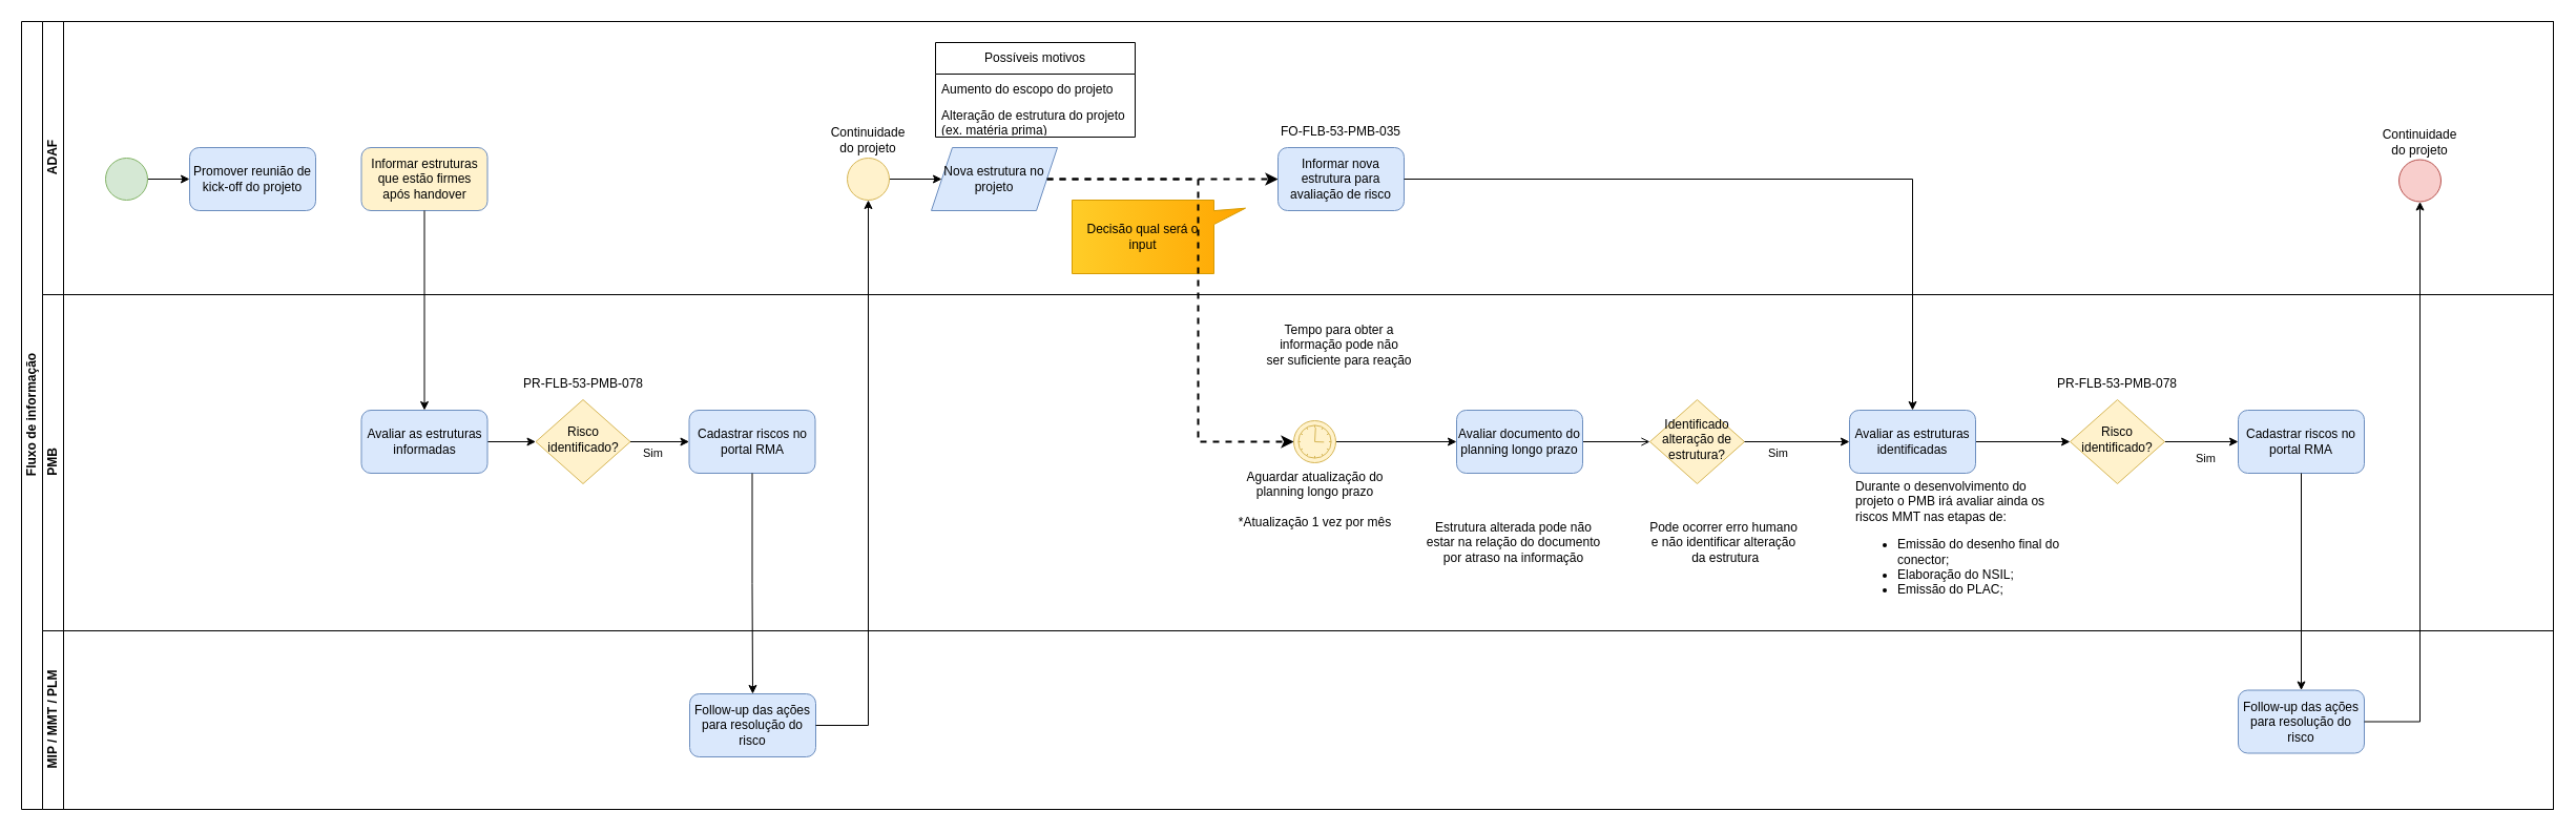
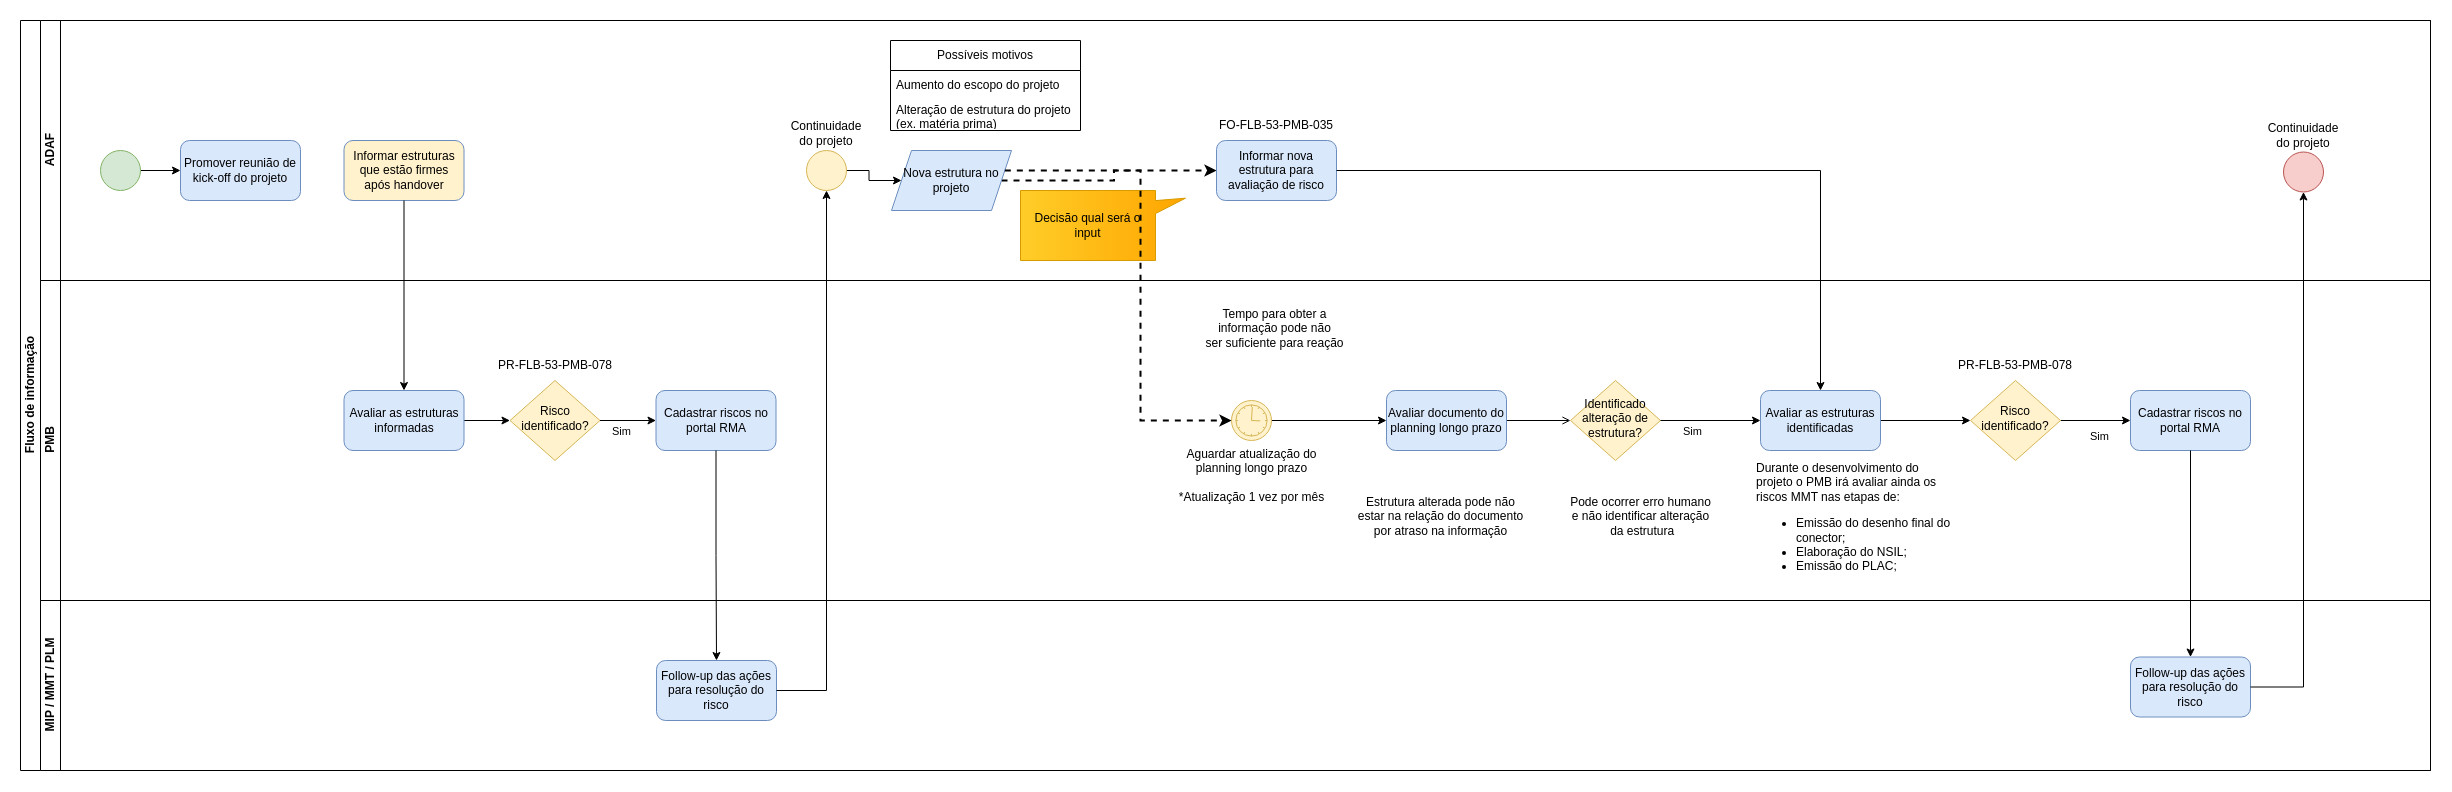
  <mxCell id="0" />
  <mxCell id="1" parent="0" />
  <mxCell id="2" value="Fluxo de informação" style="swimlane;childLayout=stackLayout;resizeParent=1;resizeParentMax=0;horizontal=0;startSize=20;horizontalStack=0;html=1;" vertex="1" parent="1"><mxGeometry x="20" y="20" width="2410" height="750" as="geometry" /></mxCell>
  <mxCell id="3" value="ADAF" style="swimlane;startSize=20;horizontal=0;html=1;" vertex="1" parent="2"><mxGeometry x="20" width="2390" height="260" as="geometry" /></mxCell>
  <mxCell id="4" value="Promover reunião de kick-off do projeto" style="rounded=1;whiteSpace=wrap;html=1;fontSize=12;glass=0;strokeWidth=1;shadow=0;fillColor=#dae8fc;strokeColor=#6c8ebf;" vertex="1" parent="3"><mxGeometry x="140" y="120" width="120" height="60" as="geometry" /></mxCell>
  <mxCell id="5" value="Informar estruturas que estão firmes após handover" style="rounded=1;whiteSpace=wrap;html=1;fontSize=12;glass=0;strokeWidth=1;shadow=0;fillColor=#fff2cc;strokeColor=#6c8ebf;" vertex="1" parent="3"><mxGeometry x="303.5" y="120" width="120" height="60" as="geometry" /></mxCell>
  <mxCell id="6" value="" style="edgeStyle=orthogonalEdgeStyle;rounded=0;orthogonalLoop=1;jettySize=auto;html=1;" edge="1" parent="3" source="7" target="4"><mxGeometry relative="1" as="geometry" /></mxCell>
  <mxCell id="7" value="" style="ellipse;whiteSpace=wrap;html=1;aspect=fixed;fillColor=#d5e8d4;strokeColor=#82b366;" vertex="1" parent="3"><mxGeometry x="60" y="130" width="40" height="40" as="geometry" /></mxCell>
  <mxCell id="8" value="" style="edgeStyle=orthogonalEdgeStyle;rounded=0;orthogonalLoop=1;jettySize=auto;html=1;" edge="1" parent="3" source="9" target="11"><mxGeometry relative="1" as="geometry" /></mxCell>
  <mxCell id="9" value="Continuidade do projeto" style="ellipse;whiteSpace=wrap;html=1;aspect=fixed;labelPosition=center;verticalLabelPosition=top;align=center;verticalAlign=bottom;fillColor=#fff2cc;strokeColor=#d6b656;" vertex="1" parent="3"><mxGeometry x="766" y="130" width="40" height="40" as="geometry" /></mxCell>
  <mxCell id="10" style="edgeStyle=orthogonalEdgeStyle;rounded=0;orthogonalLoop=1;jettySize=auto;html=1;entryX=0;entryY=0.5;entryDx=0;entryDy=0;dashed=1;strokeWidth=2;" edge="1" parent="3" source="11" target="12"><mxGeometry relative="1" as="geometry" /></mxCell>
- <mxCell id="11" value="Nova estrutura no projeto" style="shape=parallelogram;perimeter=parallelogramPerimeter;whiteSpace=wrap;html=1;fixedSize=1;fillColor=#dae8fc;strokeColor=#6c8ebf;" vertex="1" parent="3"><mxGeometry x="846" y="120" width="120" height="60" as="geometry" /></mxCell>
+ <mxCell id="11" value="Nova estrutura no projeto" style="shape=parallelogram;perimeter=parallelogramPerimeter;whiteSpace=wrap;html=1;fixedSize=1;fillColor=#dae8fc;strokeColor=#6c8ebf;" vertex="1" parent="3"><mxGeometry x="851" y="130" width="120" height="60" as="geometry" /></mxCell>
  <mxCell id="12" value="Informar nova estrutura para avaliação de risco" style="rounded=1;whiteSpace=wrap;html=1;fontSize=12;glass=0;strokeWidth=1;shadow=0;fillColor=#dae8fc;strokeColor=#6c8ebf;" vertex="1" parent="3"><mxGeometry x="1176" y="120" width="120" height="60" as="geometry" /></mxCell>
  <mxCell id="13" value="Continuidade do projeto" style="ellipse;whiteSpace=wrap;html=1;aspect=fixed;labelPosition=center;verticalLabelPosition=top;align=center;verticalAlign=bottom;fillColor=#f8cecc;strokeColor=#b85450;" vertex="1" parent="3"><mxGeometry x="2243" y="131.5" width="40" height="40" as="geometry" /></mxCell>
  <mxCell id="14" value="Decisão qual será o input" style="shape=callout;whiteSpace=wrap;html=1;perimeter=calloutPerimeter;base=13;direction=north;position2=0.89;size=30;position=0.67;fillColor=#ffcd28;gradientColor=#ffa500;strokeColor=#d79b00;" vertex="1" parent="3"><mxGeometry x="980" y="170" width="165" height="70" as="geometry" /></mxCell>
  <mxCell id="15" value="Possíveis motivos" style="swimlane;fontStyle=0;childLayout=stackLayout;horizontal=1;startSize=30;horizontalStack=0;resizeParent=1;resizeParentMax=0;resizeLast=0;collapsible=1;marginBottom=0;whiteSpace=wrap;html=1;" vertex="1" parent="3"><mxGeometry x="850" y="20" width="190" height="90" as="geometry"><mxRectangle x="870" y="20" width="80" height="30" as="alternateBounds" /></mxGeometry></mxCell>
  <mxCell id="16" value="Aumento do escopo do projeto" style="text;strokeColor=none;fillColor=none;align=left;verticalAlign=middle;spacingLeft=4;spacingRight=4;overflow=hidden;points=[[0,0.5],[1,0.5]];portConstraint=eastwest;rotatable=0;whiteSpace=wrap;html=1;" vertex="1" parent="15"><mxGeometry y="30" width="190" height="30" as="geometry" /></mxCell>
  <mxCell id="17" value="Alteração de estrutura do projeto (ex. matéria prima)" style="text;strokeColor=none;fillColor=none;align=left;verticalAlign=middle;spacingLeft=4;spacingRight=4;overflow=hidden;points=[[0,0.5],[1,0.5]];portConstraint=eastwest;rotatable=0;whiteSpace=wrap;html=1;" vertex="1" parent="15"><mxGeometry y="60" width="190" height="30" as="geometry" /></mxCell>
  <mxCell id="18" value="FO-FLB-53-PMB-035" style="text;html=1;strokeColor=none;fillColor=none;align=center;verticalAlign=middle;whiteSpace=wrap;rounded=0;" vertex="1" parent="3"><mxGeometry x="1176" y="90" width="120" height="30" as="geometry" /></mxCell>
  <mxCell id="19" value="PMB" style="swimlane;startSize=20;horizontal=0;html=1;" vertex="1" parent="2"><mxGeometry x="20" y="260" width="2390" height="320" as="geometry" /></mxCell>
  <mxCell id="20" value="" style="edgeStyle=orthogonalEdgeStyle;rounded=0;orthogonalLoop=1;jettySize=auto;html=1;" edge="1" parent="19" source="21" target="24"><mxGeometry relative="1" as="geometry" /></mxCell>
  <mxCell id="21" value="A&lt;span style=&quot;text-indent: -0.38in; background-color: initial;&quot;&gt;valiar as estruturas informadas&lt;/span&gt;" style="rounded=1;whiteSpace=wrap;html=1;fontSize=12;glass=0;strokeWidth=1;shadow=0;fillColor=#dae8fc;strokeColor=#6c8ebf;" vertex="1" parent="19"><mxGeometry x="303.5" y="110" width="120" height="60" as="geometry" /></mxCell>
  <mxCell id="22" value="" style="edgeStyle=orthogonalEdgeStyle;rounded=0;orthogonalLoop=1;jettySize=auto;html=1;labelPosition=center;verticalLabelPosition=middle;align=center;verticalAlign=middle;" edge="1" parent="19" source="24" target="37"><mxGeometry relative="1" as="geometry"><Array as="points"><mxPoint x="579.5" y="140" /><mxPoint x="579.5" y="140" /></Array></mxGeometry></mxCell>
  <mxCell id="23" value="Sim" style="edgeLabel;html=1;align=center;verticalAlign=middle;resizable=0;points=[];container=1;" vertex="1" connectable="0" parent="22"><mxGeometry relative="1" as="geometry"><mxPoint x="-7" y="10" as="offset" /></mxGeometry></mxCell>
  <mxCell id="24" value="Risco identificado?" style="rhombus;whiteSpace=wrap;html=1;shadow=0;fontFamily=Helvetica;fontSize=12;align=center;strokeWidth=1;spacing=6;spacingTop=-4;fillColor=#fff2cc;strokeColor=#d6b656;" vertex="1" parent="19"><mxGeometry x="469.5" y="100" width="90" height="80" as="geometry" /></mxCell>
  <mxCell id="25" value="" style="edgeStyle=orthogonalEdgeStyle;rounded=0;orthogonalLoop=1;jettySize=auto;html=1;endArrow=open;" edge="1" parent="19" source="26" target="27"><mxGeometry relative="1" as="geometry" /></mxCell>
  <mxCell id="26" value="Avaliar documento do planning longo prazo" style="rounded=1;whiteSpace=wrap;html=1;fontSize=12;glass=0;strokeWidth=1;shadow=0;fillColor=#dae8fc;strokeColor=#6c8ebf;" vertex="1" parent="19"><mxGeometry x="1346" y="110" width="120" height="60" as="geometry" /></mxCell>
  <mxCell id="27" value="Identificado alteração de estrutura?" style="rhombus;whiteSpace=wrap;html=1;shadow=0;fontFamily=Helvetica;fontSize=12;align=center;strokeWidth=1;spacing=6;spacingTop=-4;fillColor=#fff2cc;strokeColor=#d6b656;" vertex="1" parent="19"><mxGeometry x="1530" y="100" width="90" height="80" as="geometry" /></mxCell>
  <mxCell id="28" value="" style="edgeStyle=orthogonalEdgeStyle;rounded=0;orthogonalLoop=1;jettySize=auto;html=1;exitX=1;exitY=0.5;exitDx=0;exitDy=0;exitPerimeter=0;" edge="1" parent="19" source="38" target="26"><mxGeometry relative="1" as="geometry"><mxPoint x="1296" y="140" as="sourcePoint" /></mxGeometry></mxCell>
  <mxCell id="29" value="" style="edgeStyle=orthogonalEdgeStyle;rounded=0;orthogonalLoop=1;jettySize=auto;html=1;" edge="1" parent="19" source="30" target="36"><mxGeometry relative="1" as="geometry" /></mxCell>
  <mxCell id="30" value="A&lt;span style=&quot;text-indent: -0.38in; background-color: initial;&quot;&gt;valiar as estruturas identificadas&lt;/span&gt;" style="rounded=1;whiteSpace=wrap;html=1;fontSize=12;glass=0;strokeWidth=1;shadow=0;fillColor=#dae8fc;strokeColor=#6c8ebf;" vertex="1" parent="19"><mxGeometry x="1720" y="110" width="120" height="60" as="geometry" /></mxCell>
  <mxCell id="31" value="" style="edgeStyle=orthogonalEdgeStyle;rounded=0;orthogonalLoop=1;jettySize=auto;html=1;" edge="1" parent="19" source="27" target="30"><mxGeometry relative="1" as="geometry" /></mxCell>
  <mxCell id="32" value="Sim" style="edgeLabel;html=1;align=center;verticalAlign=middle;resizable=0;points=[];" vertex="1" connectable="0" parent="31"><mxGeometry x="-0.383" relative="1" as="geometry"><mxPoint y="10" as="offset" /></mxGeometry></mxCell>
  <mxCell id="33" value="Cadastrar riscos no portal RMA" style="rounded=1;whiteSpace=wrap;html=1;fontSize=12;glass=0;strokeWidth=1;shadow=0;fillColor=#dae8fc;strokeColor=#6c8ebf;" vertex="1" parent="19"><mxGeometry x="2090" y="110" width="120" height="60" as="geometry" /></mxCell>
  <mxCell id="34" value="" style="edgeStyle=orthogonalEdgeStyle;rounded=0;orthogonalLoop=1;jettySize=auto;html=1;" edge="1" parent="19" source="36" target="33"><mxGeometry relative="1" as="geometry" /></mxCell>
  <mxCell id="35" value="Sim" style="edgeLabel;html=1;align=center;verticalAlign=middle;resizable=0;points=[];" vertex="1" connectable="0" parent="34"><mxGeometry x="0.154" y="-1" relative="1" as="geometry"><mxPoint x="-2" y="14" as="offset" /></mxGeometry></mxCell>
  <mxCell id="36" value="Risco identificado?" style="rhombus;whiteSpace=wrap;html=1;shadow=0;fontFamily=Helvetica;fontSize=12;align=center;strokeWidth=1;spacing=6;spacingTop=-4;fillColor=#fff2cc;strokeColor=#d6b656;" vertex="1" parent="19"><mxGeometry x="1930" y="100" width="90" height="80" as="geometry" /></mxCell>
  <mxCell id="37" value="Cadastrar riscos no portal RMA" style="rounded=1;whiteSpace=wrap;html=1;fontSize=12;glass=0;strokeWidth=1;shadow=0;fillColor=#dae8fc;strokeColor=#6c8ebf;" vertex="1" parent="19"><mxGeometry x="615.5" y="110" width="120" height="60" as="geometry" /></mxCell>
  <mxCell id="38" value="Aguardar atualização do &lt;br&gt;planning longo prazo&lt;br&gt;&lt;br&gt;*Atualização 1 vez por mês" style="points=[[0.145,0.145,0],[0.5,0,0],[0.855,0.145,0],[1,0.5,0],[0.855,0.855,0],[0.5,1,0],[0.145,0.855,0],[0,0.5,0]];shape=mxgraph.bpmn.event;html=1;verticalLabelPosition=bottom;labelBackgroundColor=#ffffff;verticalAlign=top;align=center;perimeter=ellipsePerimeter;outlineConnect=0;aspect=fixed;outline=standard;symbol=timer;fillColor=#fff2cc;strokeColor=#d6b656;" vertex="1" parent="19"><mxGeometry x="1191" y="120" width="40" height="40" as="geometry" /></mxCell>
  <mxCell id="39" value="Tempo para obter a &lt;br&gt;informação pode não &lt;br&gt;ser suficiente para reação" style="shape=image;html=1;verticalAlign=bottom;verticalLabelPosition=top;labelBackgroundColor=#ffffff;imageAspect=0;aspect=fixed;image=https://cdn2.iconfinder.com/data/icons/circle-icons-1/64/caution-128.png;labelPosition=center;align=center;" vertex="1" parent="19"><mxGeometry x="1210" y="72" width="48" height="48" as="geometry" /></mxCell>
  <mxCell id="40" value="Pode ocorrer erro humano &lt;br&gt;e não identificar alteração&lt;br&gt;&amp;nbsp;da estrutura" style="shape=image;html=1;verticalAlign=top;verticalLabelPosition=bottom;labelBackgroundColor=#ffffff;imageAspect=0;aspect=fixed;image=https://cdn2.iconfinder.com/data/icons/circle-icons-1/64/caution-128.png" vertex="1" parent="19"><mxGeometry x="1576" y="160" width="48" height="48" as="geometry" /></mxCell>
- <mxCell id="41" value="Durante o desenvolvimento do projeto o PMB irá avaliar ainda os riscos MMT nas etapas de:&lt;br&gt;&lt;ul&gt;&lt;li&gt;&lt;span style=&quot;background-color: initial;&quot;&gt;Emissão do desenho final do conector;&lt;/span&gt;&lt;/li&gt;&lt;li&gt;Elaboração do NSIL;&lt;/li&gt;&lt;li&gt;Emissão do PLAC;&lt;/li&gt;&lt;/ul&gt;" style="text;strokeColor=none;fillColor=none;align=left;verticalAlign=middle;spacingLeft=4;spacingRight=4;overflow=hidden;points=[[0,0.5],[1,0.5]];portConstraint=eastwest;rotatable=0;whiteSpace=wrap;html=1;" vertex="1" parent="19"><mxGeometry x="1720" y="173.5" width="210" height="125" as="geometry" /></mxCell>
+ <mxCell id="41" value="Durante o desenvolvimento do projeto o PMB irá avaliar ainda os riscos MMT nas etapas de:&lt;br&gt;&lt;ul&gt;&lt;li&gt;&lt;span style=&quot;background-color: initial;&quot;&gt;Emissão do desenho final do conector;&lt;/span&gt;&lt;/li&gt;&lt;li&gt;Elaboração do NSIL;&lt;/li&gt;&lt;li&gt;Emissão do PLAC;&lt;/li&gt;&lt;/ul&gt;" style="text;strokeColor=none;fillColor=none;align=left;verticalAlign=middle;spacingLeft=4;spacingRight=4;overflow=hidden;points=[[0,0.5],[1,0.5]];portConstraint=eastwest;rotatable=0;whiteSpace=wrap;html=1;" vertex="1" parent="19"><mxGeometry x="1710" y="178.5" width="210" height="125" as="geometry" /></mxCell>
  <mxCell id="42" value="Estrutura alterada pode não &lt;br&gt;estar na relação do documento &lt;br&gt;por atraso na informação" style="shape=image;html=1;verticalAlign=top;verticalLabelPosition=bottom;labelBackgroundColor=#ffffff;imageAspect=0;aspect=fixed;image=https://cdn2.iconfinder.com/data/icons/circle-icons-1/64/caution-128.png" vertex="1" parent="19"><mxGeometry x="1376" y="160" width="48" height="48" as="geometry" /></mxCell>
  <mxCell id="43" value="PR-FLB-53-PMB-078" style="text;html=1;strokeColor=none;fillColor=none;align=center;verticalAlign=middle;whiteSpace=wrap;rounded=0;" vertex="1" parent="19"><mxGeometry x="454.5" y="70" width="120" height="30" as="geometry" /></mxCell>
  <mxCell id="44" value="PR-FLB-53-PMB-078" style="text;html=1;strokeColor=none;fillColor=none;align=center;verticalAlign=middle;whiteSpace=wrap;rounded=0;" vertex="1" parent="19"><mxGeometry x="1915" y="70" width="120" height="30" as="geometry" /></mxCell>
  <mxCell id="45" value="MIP / MMT / PLM" style="swimlane;startSize=20;horizontal=0;html=1;" vertex="1" parent="2"><mxGeometry x="20" y="580" width="2390" height="170" as="geometry" /></mxCell>
  <mxCell id="46" value="Follow-up das ações para resolução do risco" style="rounded=1;whiteSpace=wrap;html=1;fontSize=12;glass=0;strokeWidth=1;shadow=0;fillColor=#dae8fc;strokeColor=#6c8ebf;" vertex="1" parent="45"><mxGeometry x="616" y="60" width="120" height="60" as="geometry" /></mxCell>
  <mxCell id="47" value="Follow-up das ações para resolução do risco" style="rounded=1;whiteSpace=wrap;html=1;fontSize=12;glass=0;strokeWidth=1;shadow=0;fillColor=#dae8fc;strokeColor=#6c8ebf;" vertex="1" parent="45"><mxGeometry x="2090" y="56.5" width="120" height="60" as="geometry" /></mxCell>
  <mxCell id="48" value="" style="edgeStyle=orthogonalEdgeStyle;rounded=0;orthogonalLoop=1;jettySize=auto;html=1;" edge="1" parent="2" source="5" target="21"><mxGeometry relative="1" as="geometry" /></mxCell>
  <mxCell id="49" style="edgeStyle=orthogonalEdgeStyle;rounded=0;orthogonalLoop=1;jettySize=auto;html=1;entryX=0.5;entryY=1;entryDx=0;entryDy=0;" edge="1" parent="2" source="46" target="9"><mxGeometry relative="1" as="geometry" /></mxCell>
  <mxCell id="50" style="edgeStyle=orthogonalEdgeStyle;rounded=0;orthogonalLoop=1;jettySize=auto;html=1;entryX=0;entryY=0.5;entryDx=0;entryDy=0;dashed=1;jumpSize=6;strokeWidth=2;entryPerimeter=0;" edge="1" parent="2" source="11" target="38"><mxGeometry relative="1" as="geometry"><mxPoint x="1196" y="230" as="targetPoint" /><Array as="points"><mxPoint x="1120" y="150" /><mxPoint x="1120" y="400" /></Array></mxGeometry></mxCell>
  <mxCell id="51" style="edgeStyle=orthogonalEdgeStyle;rounded=0;orthogonalLoop=1;jettySize=auto;html=1;entryX=0.5;entryY=0;entryDx=0;entryDy=0;" edge="1" parent="2" source="12" target="30"><mxGeometry relative="1" as="geometry" /></mxCell>
  <mxCell id="52" value="" style="edgeStyle=orthogonalEdgeStyle;rounded=0;orthogonalLoop=1;jettySize=auto;html=1;exitX=0.5;exitY=1;exitDx=0;exitDy=0;" edge="1" parent="2" source="37" target="46"><mxGeometry relative="1" as="geometry"><mxPoint x="700" y="240" as="sourcePoint" /></mxGeometry></mxCell>
  <mxCell id="53" value="" style="edgeStyle=orthogonalEdgeStyle;rounded=0;orthogonalLoop=1;jettySize=auto;html=1;" edge="1" parent="2" source="33" target="47"><mxGeometry relative="1" as="geometry" /></mxCell>
  <mxCell id="54" style="edgeStyle=orthogonalEdgeStyle;rounded=0;orthogonalLoop=1;jettySize=auto;html=1;entryX=0.5;entryY=1;entryDx=0;entryDy=0;" edge="1" parent="2" source="47" target="13"><mxGeometry relative="1" as="geometry" /></mxCell>
